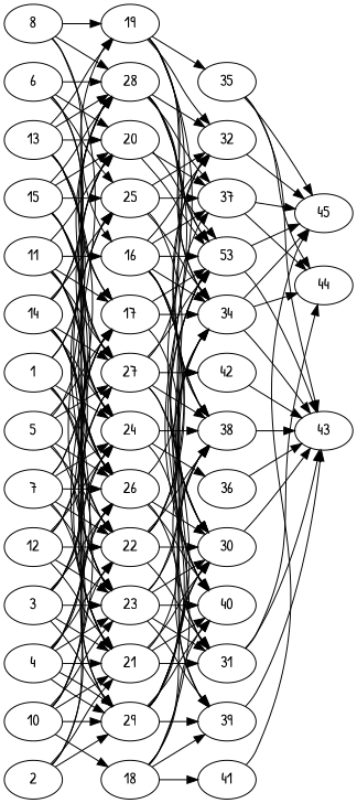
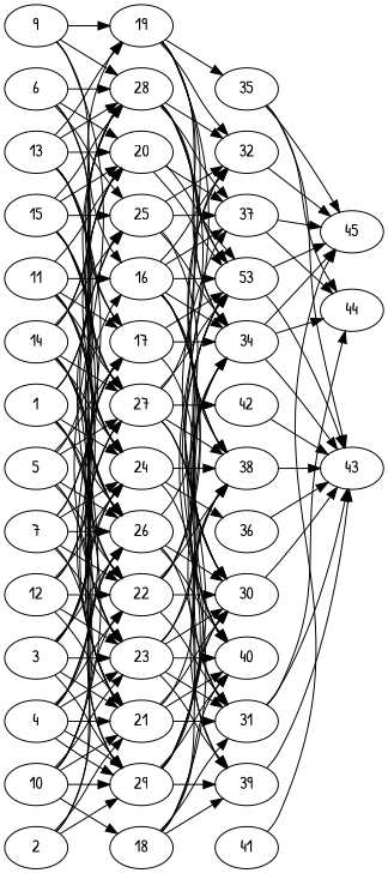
  digraph {
    fontname="Patrick Hand"
    rankdir=LR
    node [alpha=0.05 fontname="Patrick Hand"]
    edge [fontname="Patrick Hand"]
    1 [alpha=0.15 expect_size=49306624]
    20 [alpha=0.16 expect_size=25267200]
    21 [alpha=0.19 expect_size=34424832]
    22 [alpha=0.14 expect_size=27432960]
    24 [alpha=0.19 expect_size=34733056]
    26 [alpha=0.16 expect_size=46490624]
    28 [alpha=0.07 expect_size=23740416]
    n8 [alpha=0.01 expect_size=32046080 label=53]
    37 [alpha=0.17 expect_size=9832448]
    30 [alpha=0.09 expect_size=9054208]
    31 [expect_size=46920704]
    38 [expect_size=44499968]
    40 [alpha=0.10 expect_size=25232384]
    32 [alpha=0.10 expect_size=45210624]
    34 [alpha=0.09 expect_size=8515584]
    36 [alpha=0.16 expect_size=18373632]
    39 [alpha=0.03 expect_size=12838912]
    43 [alpha=0.15 expect_size=33959936]
    45 [alpha=0.14 expect_size=10149888]
    44 [alpha=0.04 expect_size=36954112]
    2 [alpha=0.19 expect_size=33366016]
    29 [expect_size=29102080]
    3 [alpha=0.09 expect_size=6329344]
    16 [alpha=0.07 expect_size=9070592]
    17 [alpha=0.04 expect_size=43005952]
    23 [alpha=0.10 expect_size=23205888]
    27 [alpha=0.15 expect_size=14771200]
    42 [alpha=0.19 expect_size=11114496]
    4 [alpha=0.20 expect_size=37216256]
    25 [expect_size=8440832]
    5 [alpha=0.06 expect_size=44526592]
    6 [alpha=0.14 expect_size=18400256]
    7 [alpha=0.12 expect_size=21590016]
-   8 [alpha=0.03 expect_size=37261312]
+   8 [alpha=0.03 expect_size=37261312 label=9]
    19 [alpha=0.12 expect_size=29847552]
    35 [alpha=0.12 expect_size=6592512]
    10 [alpha=0.04 expect_size=16685056]
    18 [alpha=0.02 expect_size=23013376]
    41 [alpha=0.10 expect_size=45938688]
    11 [alpha=0.17 expect_size=35771392]
    12 [alpha=0.18 expect_size=24071168]
    13 [expect_size=22092800]
    14 [alpha=0.09 expect_size=42480640]
    15 [alpha=0.16 expect_size=42017792]
    1 -> 20
    1 -> 21
    1 -> 22
    1 -> 24
    1 -> 26
    1 -> 28
    20 -> n8
    20 -> n8
    20 -> 37
    21 -> 30
    21 -> 31
    21 -> 38
    21 -> 40
    22 -> n8
    22 -> 30
    22 -> 31
    22 -> 38
    22 -> 32
    22 -> 34
    24 -> 31
    24 -> 38
    24 -> 36
    26 -> 30
    26 -> 40
    26 -> 34
    26 -> 39
    28 -> n8
    28 -> 37
    28 -> 30
    28 -> 38
    28 -> 32
    28 -> 34
    n8 -> 43
    n8 -> 45
    37 -> 45
    37 -> 44
    30 -> 43
    31 -> 43
    31 -> 44
    38 -> 43
    32 -> 45
    34 -> 43
    34 -> 45
    34 -> 44
    36 -> 43
    39 -> 43
    2 -> 21
    2 -> 22
    2 -> 26
    2 -> 29
    29 -> n8
    29 -> 37
    29 -> 30
    29 -> 38
    29 -> 40
    29 -> 34
    29 -> 39
    3 -> 21
    3 -> 24
    3 -> 26
    3 -> 29
+   3 -> 16
    3 -> 17
    3 -> 23
    3 -> 27
    16 -> n8
    16 -> 37
    16 -> 30
    16 -> 31
    16 -> 38
    16 -> 40
    16 -> 32
    16 -> 34
    17 -> n8
    17 -> 30
    17 -> 34
    23 -> 30
    23 -> 31
    23 -> 38
    23 -> 40
    23 -> 34
    23 -> 39
    27 -> n8
    27 -> 38
    27 -> 40
    27 -> 32
    27 -> 39
    27 -> 42
    42 -> 43
    4 -> 21
    4 -> 22
    4 -> 26
    4 -> 29
    4 -> 29
    4 -> 17
    4 -> 23
    4 -> 25
    25 -> 37
    25 -> 30
    25 -> 32
    25 -> 34
    5 -> 22
    5 -> 26
    5 -> 28
    5 -> 29
    5 -> 17
    5 -> 27
    6 -> 20
    6 -> 28
    6 -> 17
    6 -> 27
    6 -> 25
    7 -> 20
    7 -> 22
    7 -> 24
    7 -> 26
    7 -> 28
    7 -> 29
    7 -> 23
    8 -> 28
    8 -> 16
    8 -> 23
    8 -> 19
    19 -> n8
    19 -> 38
    19 -> 40
    19 -> 32
    19 -> 34
    19 -> 35
    35 -> 43
    35 -> 45
    35 -> 44
    10 -> 21
    10 -> 24
    10 -> 29
    10 -> 23
    10 -> 27
    10 -> 25
    10 -> 18
    18 -> n8
    18 -> 30
    18 -> 40
    18 -> 39
-   18 -> 41
+   18 -> 31
    41 -> 45
    11 -> 20
    11 -> 24
    11 -> 26
    11 -> 16
    11 -> 17
    11 -> 23
    11 -> 27
    12 -> 20
    12 -> 21
    12 -> 22
    12 -> 24
    12 -> 17
    12 -> 23
    13 -> 20
    13 -> 21
    13 -> 24
    13 -> 26
    13 -> 28
    13 -> 17
    13 -> 19
    14 -> 21
    14 -> 22
    14 -> 24
    14 -> 26
    14 -> 28
    14 -> 23
    14 -> 27
    14 -> 25
    14 -> 19
    15 -> 20
    15 -> 21
    15 -> 24
    15 -> 26
    15 -> 28
    15 -> 27
    15 -> 25
  }
